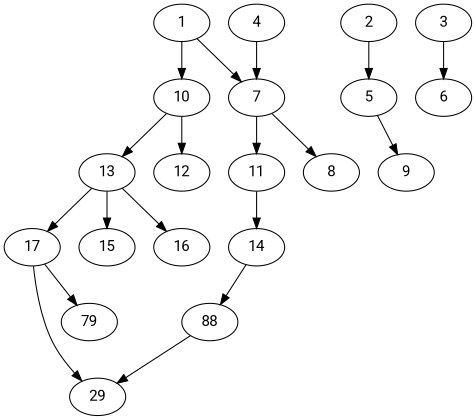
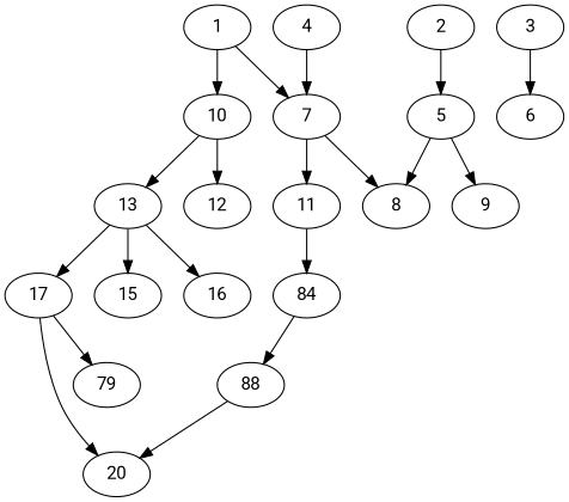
  digraph {
    fontname=Roboto
    node [alpha=0.18 fontname=Roboto]
    edge [fontname=Roboto]
    1 [alpha=0.12 expect_size=41774080]
    7 [alpha=0.08 expect_size=50311168]
    10 [expect_size=32717824]
    8 [alpha=0.14 expect_size=29309952]
    11 [alpha=0.10 expect_size=25162752]
    12 [expect_size=6528000]
    13 [alpha=0.11 expect_size=23080960]
-   14 [alpha=0.00 expect_size=12215296]
+   14 [alpha=0.00 expect_size=12215296 label=84]
    2 [alpha=0.07 expect_size=45726720]
    5 [alpha=0.02 expect_size=44291072]
    9 [alpha=0.02 expect_size=39767040]
    3 [alpha=0.15 expect_size=10035200]
    6 [alpha=0.08 expect_size=20721664]
    4 [alpha=0.01 expect_size=6827008]
    15 [expect_size=15632384]
    16 [alpha=0.13 expect_size=20357120]
    17 [expect_size=40309760]
    n18 [alpha=0.20 expect_size=12700672 label=88]
    n19 [alpha=0.12 expect_size=45313024 label=79]
-   20 [alpha=0.14 expect_size=49669120 label=29]
+   20 [alpha=0.14 expect_size=49669120]
    1 -> 7
    1 -> 10
    7 -> 8
    7 -> 11
    10 -> 12
    10 -> 13
    11 -> 14
    13 -> 15
    13 -> 16
    13 -> 17
    14 -> n18
    2 -> 5
+   5 -> 8
    5 -> 9
    3 -> 6
    4 -> 7
    17 -> n19
    17 -> 20
    n18 -> 20
  }
